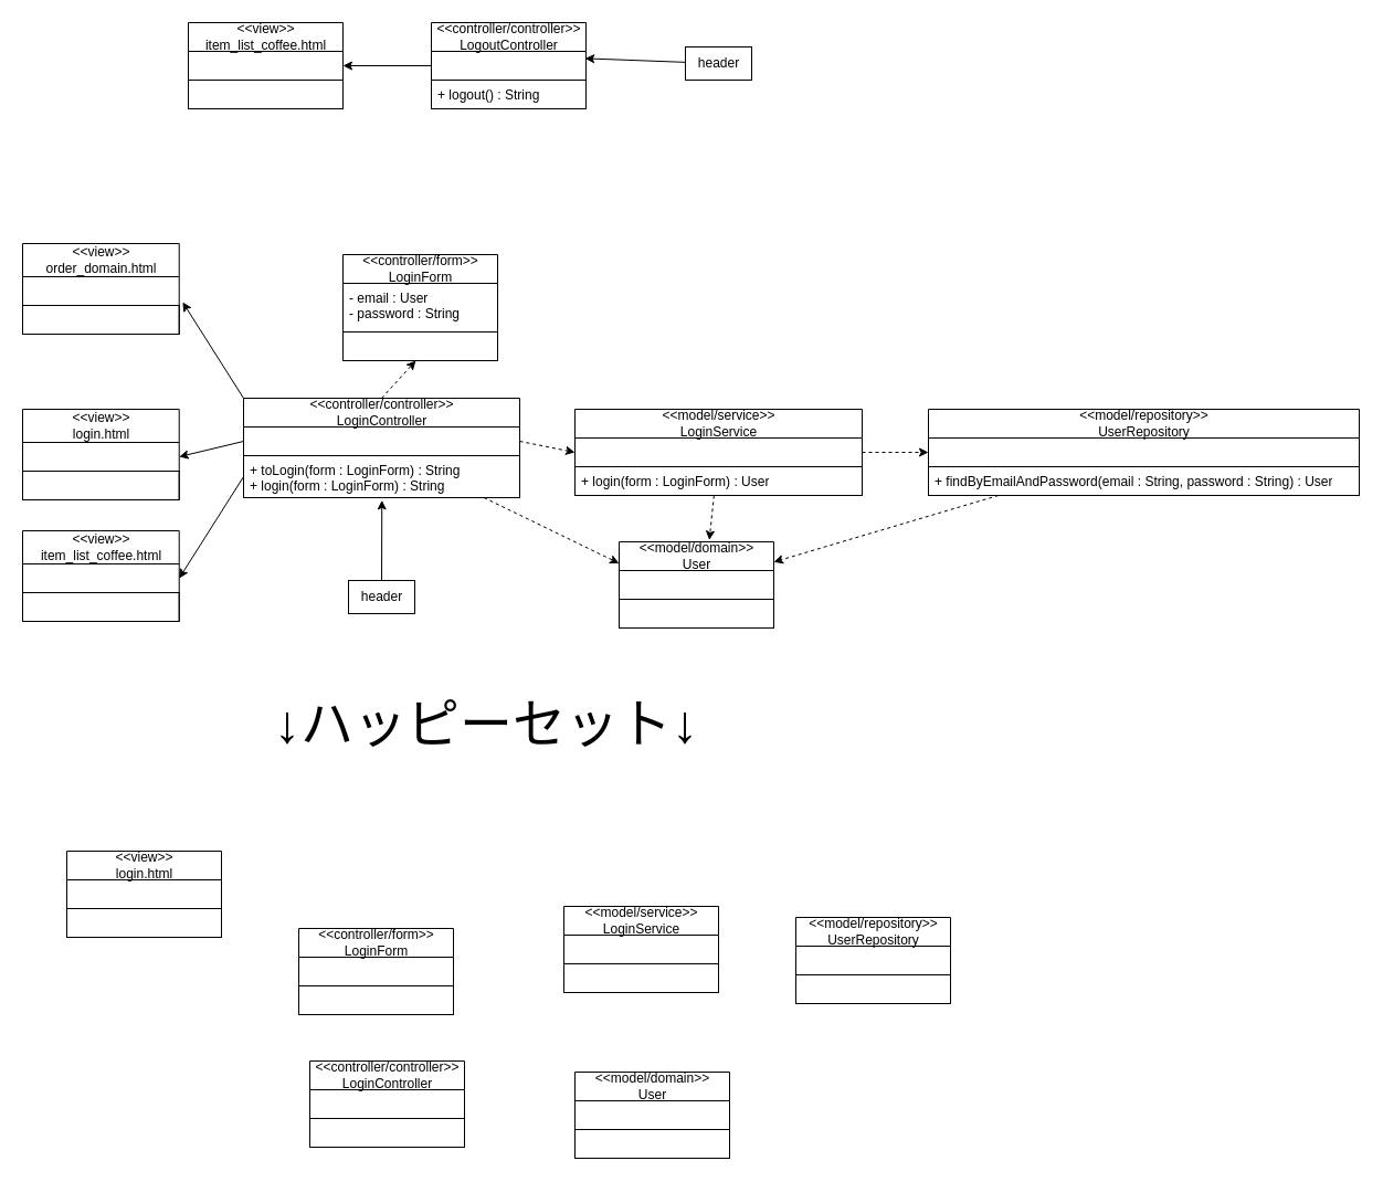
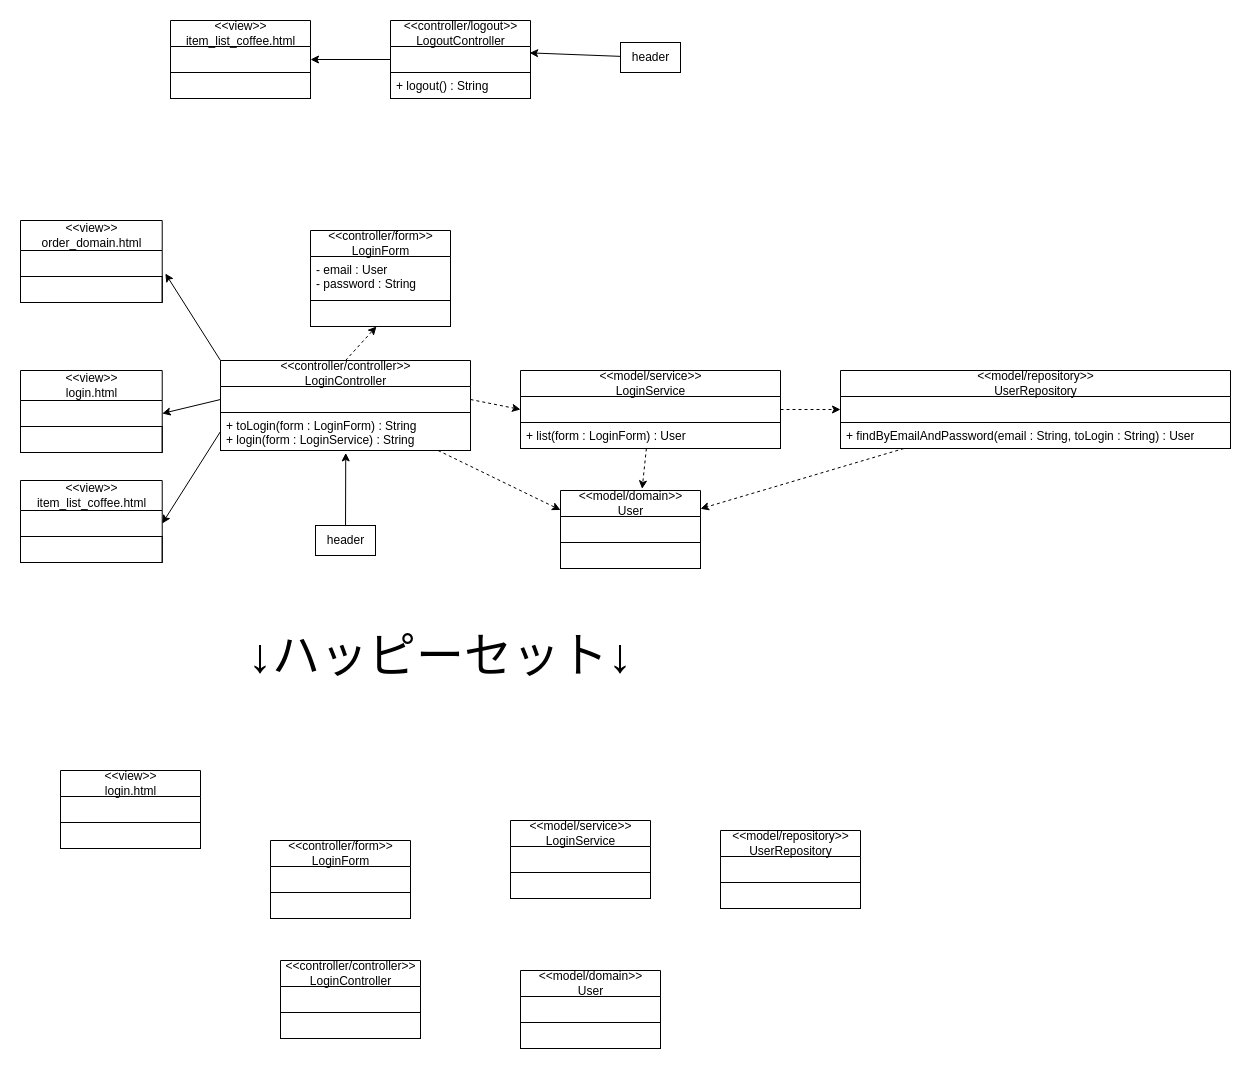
  <mxCell id="0" />
  <mxCell id="1" parent="0" />
  <mxCell id="2" value="&amp;lt;&amp;lt;view&amp;gt;&amp;gt;&lt;br&gt;login.html" style="swimlane;fontStyle=0;childLayout=stackLayout;horizontal=1;startSize=26;fillColor=none;horizontalStack=0;resizeParent=1;resizeParentMax=0;resizeLast=0;collapsible=1;marginBottom=0;html=1;" parent="1" vertex="1"><mxGeometry x="60" y="770" width="140" height="78" as="geometry" /></mxCell>
  <mxCell id="3" value="&amp;nbsp;" style="text;strokeColor=none;fillColor=none;align=left;verticalAlign=top;spacingLeft=4;spacingRight=4;overflow=hidden;rotatable=0;points=[[0,0.5],[1,0.5]];portConstraint=eastwest;whiteSpace=wrap;html=1;" parent="2" vertex="1"><mxGeometry y="26" width="140" height="26" as="geometry" /></mxCell>
  <mxCell id="4" value="&amp;nbsp;" style="text;strokeColor=default;fillColor=none;align=left;verticalAlign=top;spacingLeft=4;spacingRight=4;overflow=hidden;rotatable=0;points=[[0,0.5],[1,0.5]];portConstraint=eastwest;whiteSpace=wrap;html=1;" parent="2" vertex="1"><mxGeometry y="52" width="140" height="26" as="geometry" /></mxCell>
  <mxCell id="5" value="&amp;lt;&amp;lt;controller/form&amp;gt;&amp;gt;&lt;br&gt;LoginForm" style="swimlane;fontStyle=0;childLayout=stackLayout;horizontal=1;startSize=26;fillColor=none;horizontalStack=0;resizeParent=1;resizeParentMax=0;resizeLast=0;collapsible=1;marginBottom=0;html=1;" parent="1" vertex="1"><mxGeometry x="270" y="840" width="140" height="78" as="geometry" /></mxCell>
  <mxCell id="6" value="&amp;nbsp;" style="text;strokeColor=none;fillColor=none;align=left;verticalAlign=top;spacingLeft=4;spacingRight=4;overflow=hidden;rotatable=0;points=[[0,0.5],[1,0.5]];portConstraint=eastwest;whiteSpace=wrap;html=1;" parent="5" vertex="1"><mxGeometry y="26" width="140" height="26" as="geometry" /></mxCell>
  <mxCell id="7" value="&amp;nbsp;" style="text;strokeColor=default;fillColor=none;align=left;verticalAlign=top;spacingLeft=4;spacingRight=4;overflow=hidden;rotatable=0;points=[[0,0.5],[1,0.5]];portConstraint=eastwest;whiteSpace=wrap;html=1;" parent="5" vertex="1"><mxGeometry y="52" width="140" height="26" as="geometry" /></mxCell>
  <mxCell id="8" value="&amp;lt;&amp;lt;controller/controller&amp;gt;&amp;gt;&lt;br&gt;LoginController" style="swimlane;fontStyle=0;childLayout=stackLayout;horizontal=1;startSize=26;fillColor=none;horizontalStack=0;resizeParent=1;resizeParentMax=0;resizeLast=0;collapsible=1;marginBottom=0;html=1;" parent="1" vertex="1"><mxGeometry x="280" y="960" width="140" height="78" as="geometry" /></mxCell>
  <mxCell id="9" value="&amp;nbsp;" style="text;strokeColor=none;fillColor=none;align=left;verticalAlign=top;spacingLeft=4;spacingRight=4;overflow=hidden;rotatable=0;points=[[0,0.5],[1,0.5]];portConstraint=eastwest;whiteSpace=wrap;html=1;" parent="8" vertex="1"><mxGeometry y="26" width="140" height="26" as="geometry" /></mxCell>
  <mxCell id="10" value="&amp;nbsp;" style="text;strokeColor=default;fillColor=none;align=left;verticalAlign=top;spacingLeft=4;spacingRight=4;overflow=hidden;rotatable=0;points=[[0,0.5],[1,0.5]];portConstraint=eastwest;whiteSpace=wrap;html=1;" parent="8" vertex="1"><mxGeometry y="52" width="140" height="26" as="geometry" /></mxCell>
  <mxCell id="11" value="&amp;lt;&amp;lt;model/service&amp;gt;&amp;gt;&lt;br&gt;LoginService" style="swimlane;fontStyle=0;childLayout=stackLayout;horizontal=1;startSize=26;fillColor=none;horizontalStack=0;resizeParent=1;resizeParentMax=0;resizeLast=0;collapsible=1;marginBottom=0;html=1;" parent="1" vertex="1"><mxGeometry x="510" y="820" width="140" height="78" as="geometry" /></mxCell>
  <mxCell id="12" value="&amp;nbsp;" style="text;strokeColor=none;fillColor=none;align=left;verticalAlign=top;spacingLeft=4;spacingRight=4;overflow=hidden;rotatable=0;points=[[0,0.5],[1,0.5]];portConstraint=eastwest;whiteSpace=wrap;html=1;" parent="11" vertex="1"><mxGeometry y="26" width="140" height="26" as="geometry" /></mxCell>
  <mxCell id="13" value="&amp;nbsp;" style="text;strokeColor=default;fillColor=none;align=left;verticalAlign=top;spacingLeft=4;spacingRight=4;overflow=hidden;rotatable=0;points=[[0,0.5],[1,0.5]];portConstraint=eastwest;whiteSpace=wrap;html=1;" parent="11" vertex="1"><mxGeometry y="52" width="140" height="26" as="geometry" /></mxCell>
  <mxCell id="14" value="&amp;lt;&amp;lt;model/domain&amp;gt;&amp;gt;&lt;br&gt;User" style="swimlane;fontStyle=0;childLayout=stackLayout;horizontal=1;startSize=26;fillColor=none;horizontalStack=0;resizeParent=1;resizeParentMax=0;resizeLast=0;collapsible=1;marginBottom=0;html=1;" parent="1" vertex="1"><mxGeometry x="520" y="970" width="140" height="78" as="geometry" /></mxCell>
  <mxCell id="15" value="&amp;nbsp;" style="text;strokeColor=none;fillColor=none;align=left;verticalAlign=top;spacingLeft=4;spacingRight=4;overflow=hidden;rotatable=0;points=[[0,0.5],[1,0.5]];portConstraint=eastwest;whiteSpace=wrap;html=1;" parent="14" vertex="1"><mxGeometry y="26" width="140" height="26" as="geometry" /></mxCell>
  <mxCell id="16" value="&amp;nbsp;" style="text;strokeColor=default;fillColor=none;align=left;verticalAlign=top;spacingLeft=4;spacingRight=4;overflow=hidden;rotatable=0;points=[[0,0.5],[1,0.5]];portConstraint=eastwest;whiteSpace=wrap;html=1;" parent="14" vertex="1"><mxGeometry y="52" width="140" height="26" as="geometry" /></mxCell>
  <mxCell id="17" value="&amp;lt;&amp;lt;model/repository&amp;gt;&amp;gt;&lt;br&gt;UserRepository" style="swimlane;fontStyle=0;childLayout=stackLayout;horizontal=1;startSize=26;fillColor=none;horizontalStack=0;resizeParent=1;resizeParentMax=0;resizeLast=0;collapsible=1;marginBottom=0;html=1;" parent="1" vertex="1"><mxGeometry x="720" y="830" width="140" height="78" as="geometry" /></mxCell>
  <mxCell id="18" value="&amp;nbsp;" style="text;strokeColor=none;fillColor=none;align=left;verticalAlign=top;spacingLeft=4;spacingRight=4;overflow=hidden;rotatable=0;points=[[0,0.5],[1,0.5]];portConstraint=eastwest;whiteSpace=wrap;html=1;" parent="17" vertex="1"><mxGeometry y="26" width="140" height="26" as="geometry" /></mxCell>
  <mxCell id="19" value="&amp;nbsp;" style="text;strokeColor=default;fillColor=none;align=left;verticalAlign=top;spacingLeft=4;spacingRight=4;overflow=hidden;rotatable=0;points=[[0,0.5],[1,0.5]];portConstraint=eastwest;whiteSpace=wrap;html=1;" parent="17" vertex="1"><mxGeometry y="52" width="140" height="26" as="geometry" /></mxCell>
  <mxCell id="20" value="&lt;font style=&quot;font-size: 48px;&quot;&gt;↓ハッピーセット↓&lt;/font&gt;" style="text;html=1;strokeColor=none;fillColor=none;align=center;verticalAlign=middle;whiteSpace=wrap;rounded=0;" parent="1" vertex="1"><mxGeometry x="230" y="620" width="420" height="70" as="geometry" /></mxCell>
  <mxCell id="21" value="&amp;lt;&amp;lt;view&amp;gt;&amp;gt;&lt;br&gt;login.html" style="swimlane;fontStyle=0;childLayout=stackLayout;horizontal=1;startSize=30;fillColor=none;horizontalStack=0;resizeParent=1;resizeParentMax=0;resizeLast=0;collapsible=1;marginBottom=0;html=1;" parent="1" vertex="1"><mxGeometry x="20" y="370" width="141.73" height="82" as="geometry" /></mxCell>
  <mxCell id="22" value="&amp;nbsp;" style="text;strokeColor=none;fillColor=none;align=left;verticalAlign=top;spacingLeft=4;spacingRight=4;overflow=hidden;rotatable=0;points=[[0,0.5],[1,0.5]];portConstraint=eastwest;whiteSpace=wrap;html=1;" parent="21" vertex="1"><mxGeometry y="30" width="141.73" height="26" as="geometry" /></mxCell>
  <mxCell id="23" value="&amp;nbsp;" style="text;strokeColor=default;fillColor=none;align=left;verticalAlign=top;spacingLeft=4;spacingRight=4;overflow=hidden;rotatable=0;points=[[0,0.5],[1,0.5]];portConstraint=eastwest;whiteSpace=wrap;html=1;" parent="21" vertex="1"><mxGeometry y="56" width="141.73" height="26" as="geometry" /></mxCell>
  <mxCell id="24" value="&amp;lt;&amp;lt;controller/form&amp;gt;&amp;gt;&lt;br&gt;LoginForm" style="swimlane;fontStyle=0;childLayout=stackLayout;horizontal=1;startSize=26;fillColor=none;horizontalStack=0;resizeParent=1;resizeParentMax=0;resizeLast=0;collapsible=1;marginBottom=0;html=1;" parent="1" vertex="1"><mxGeometry x="310" y="230" width="140" height="96" as="geometry" /></mxCell>
  <mxCell id="25" value="- email : User&lt;br&gt;- password : String" style="text;strokeColor=none;fillColor=none;align=left;verticalAlign=top;spacingLeft=4;spacingRight=4;overflow=hidden;rotatable=0;points=[[0,0.5],[1,0.5]];portConstraint=eastwest;whiteSpace=wrap;html=1;" parent="24" vertex="1"><mxGeometry y="26" width="140" height="44" as="geometry" /></mxCell>
  <mxCell id="26" value="&amp;nbsp;" style="text;strokeColor=default;fillColor=none;align=left;verticalAlign=top;spacingLeft=4;spacingRight=4;overflow=hidden;rotatable=0;points=[[0,0.5],[1,0.5]];portConstraint=eastwest;whiteSpace=wrap;html=1;" parent="24" vertex="1"><mxGeometry y="70" width="140" height="26" as="geometry" /></mxCell>
  <mxCell id="27" style="edgeStyle=none;html=1;exitX=0.5;exitY=0;exitDx=0;exitDy=0;entryX=0.471;entryY=1;entryDx=0;entryDy=0;entryPerimeter=0;fontSize=48;dashed=1;" parent="1" source="30" target="26" edge="1"><mxGeometry relative="1" as="geometry" /></mxCell>
  <mxCell id="28" style="edgeStyle=none;html=1;entryX=0;entryY=0.25;entryDx=0;entryDy=0;dashed=1;fontSize=48;" parent="1" source="30" target="37" edge="1"><mxGeometry relative="1" as="geometry" /></mxCell>
  <mxCell id="29" style="edgeStyle=none;html=1;exitX=0;exitY=0;exitDx=0;exitDy=0;entryX=1.022;entryY=-0.115;entryDx=0;entryDy=0;entryPerimeter=0;fontSize=48;" parent="1" source="30" target="53" edge="1"><mxGeometry relative="1" as="geometry" /></mxCell>
  <mxCell id="30" value="&amp;lt;&amp;lt;controller/controller&amp;gt;&amp;gt;&lt;br&gt;LoginController" style="swimlane;fontStyle=0;childLayout=stackLayout;horizontal=1;startSize=26;fillColor=none;horizontalStack=0;resizeParent=1;resizeParentMax=0;resizeLast=0;collapsible=1;marginBottom=0;html=1;" parent="1" vertex="1"><mxGeometry x="220" y="360" width="250" height="90" as="geometry" /></mxCell>
  <mxCell id="31" value="&amp;nbsp;" style="text;strokeColor=none;fillColor=none;align=left;verticalAlign=top;spacingLeft=4;spacingRight=4;overflow=hidden;rotatable=0;points=[[0,0.5],[1,0.5]];portConstraint=eastwest;whiteSpace=wrap;html=1;" parent="30" vertex="1"><mxGeometry y="26" width="250" height="26" as="geometry" /></mxCell>
- <mxCell id="32" value="+ toLogin(form : LoginForm) : String&lt;br&gt;+ login(form : LoginForm) : String" style="text;strokeColor=default;fillColor=none;align=left;verticalAlign=top;spacingLeft=4;spacingRight=4;overflow=hidden;rotatable=0;points=[[0,0.5],[1,0.5]];portConstraint=eastwest;whiteSpace=wrap;html=1;" parent="30" vertex="1"><mxGeometry y="52" width="250" height="38" as="geometry" /></mxCell>
+ <mxCell id="32" value="+ toLogin(form : LoginForm) : String&lt;br&gt;+ login(form : LoginService) : String" style="text;strokeColor=default;fillColor=none;align=left;verticalAlign=top;spacingLeft=4;spacingRight=4;overflow=hidden;rotatable=0;points=[[0,0.5],[1,0.5]];portConstraint=eastwest;whiteSpace=wrap;html=1;" parent="30" vertex="1"><mxGeometry y="52" width="250" height="38" as="geometry" /></mxCell>
  <mxCell id="33" style="edgeStyle=none;html=1;entryX=0.583;entryY=-0.021;entryDx=0;entryDy=0;entryPerimeter=0;dashed=1;fontSize=48;" parent="1" source="34" target="37" edge="1"><mxGeometry relative="1" as="geometry" /></mxCell>
  <mxCell id="34" value="&amp;lt;&amp;lt;model/service&amp;gt;&amp;gt;&lt;br&gt;LoginService" style="swimlane;fontStyle=0;childLayout=stackLayout;horizontal=1;startSize=26;fillColor=none;horizontalStack=0;resizeParent=1;resizeParentMax=0;resizeLast=0;collapsible=1;marginBottom=0;html=1;" parent="1" vertex="1"><mxGeometry x="520" y="370" width="260" height="78" as="geometry" /></mxCell>
  <mxCell id="35" value="&amp;nbsp;" style="text;strokeColor=none;fillColor=none;align=left;verticalAlign=top;spacingLeft=4;spacingRight=4;overflow=hidden;rotatable=0;points=[[0,0.5],[1,0.5]];portConstraint=eastwest;whiteSpace=wrap;html=1;" parent="34" vertex="1"><mxGeometry y="26" width="260" height="26" as="geometry" /></mxCell>
- <mxCell id="36" value="+ login(form : LoginForm) : User" style="text;strokeColor=default;fillColor=none;align=left;verticalAlign=top;spacingLeft=4;spacingRight=4;overflow=hidden;rotatable=0;points=[[0,0.5],[1,0.5]];portConstraint=eastwest;whiteSpace=wrap;html=1;" parent="34" vertex="1"><mxGeometry y="52" width="260" height="26" as="geometry" /></mxCell>
+ <mxCell id="36" value="+ list(form : LoginForm) : User" style="text;strokeColor=default;fillColor=none;align=left;verticalAlign=top;spacingLeft=4;spacingRight=4;overflow=hidden;rotatable=0;points=[[0,0.5],[1,0.5]];portConstraint=eastwest;whiteSpace=wrap;html=1;" parent="34" vertex="1"><mxGeometry y="52" width="260" height="26" as="geometry" /></mxCell>
  <mxCell id="37" value="&amp;lt;&amp;lt;model/domain&amp;gt;&amp;gt;&lt;br&gt;User" style="swimlane;fontStyle=0;childLayout=stackLayout;horizontal=1;startSize=26;fillColor=none;horizontalStack=0;resizeParent=1;resizeParentMax=0;resizeLast=0;collapsible=1;marginBottom=0;html=1;" parent="1" vertex="1"><mxGeometry x="560" y="490" width="140" height="78" as="geometry" /></mxCell>
  <mxCell id="38" value="&amp;nbsp;" style="text;strokeColor=none;fillColor=none;align=left;verticalAlign=top;spacingLeft=4;spacingRight=4;overflow=hidden;rotatable=0;points=[[0,0.5],[1,0.5]];portConstraint=eastwest;whiteSpace=wrap;html=1;" parent="37" vertex="1"><mxGeometry y="26" width="140" height="26" as="geometry" /></mxCell>
  <mxCell id="39" value="&amp;nbsp;" style="text;strokeColor=default;fillColor=none;align=left;verticalAlign=top;spacingLeft=4;spacingRight=4;overflow=hidden;rotatable=0;points=[[0,0.5],[1,0.5]];portConstraint=eastwest;whiteSpace=wrap;html=1;" parent="37" vertex="1"><mxGeometry y="52" width="140" height="26" as="geometry" /></mxCell>
  <mxCell id="40" style="edgeStyle=none;html=1;dashed=1;fontSize=48;" parent="1" source="41" target="37" edge="1"><mxGeometry relative="1" as="geometry" /></mxCell>
  <mxCell id="41" value="&amp;lt;&amp;lt;model/repository&amp;gt;&amp;gt;&lt;br&gt;UserRepository" style="swimlane;fontStyle=0;childLayout=stackLayout;horizontal=1;startSize=26;fillColor=none;horizontalStack=0;resizeParent=1;resizeParentMax=0;resizeLast=0;collapsible=1;marginBottom=0;html=1;" parent="1" vertex="1"><mxGeometry x="840" y="370" width="390" height="78" as="geometry" /></mxCell>
  <mxCell id="42" value="&amp;nbsp;" style="text;strokeColor=none;fillColor=none;align=left;verticalAlign=top;spacingLeft=4;spacingRight=4;overflow=hidden;rotatable=0;points=[[0,0.5],[1,0.5]];portConstraint=eastwest;whiteSpace=wrap;html=1;" parent="41" vertex="1"><mxGeometry y="26" width="390" height="26" as="geometry" /></mxCell>
- <mxCell id="43" value="+ findByEmailAndPassword(email : String, password : String) : User" style="text;strokeColor=default;fillColor=none;align=left;verticalAlign=top;spacingLeft=4;spacingRight=4;overflow=hidden;rotatable=0;points=[[0,0.5],[1,0.5]];portConstraint=eastwest;whiteSpace=wrap;html=1;" parent="41" vertex="1"><mxGeometry y="52" width="390" height="26" as="geometry" /></mxCell>
+ <mxCell id="43" value="+ findByEmailAndPassword(email : String, toLogin : String) : User" style="text;strokeColor=default;fillColor=none;align=left;verticalAlign=top;spacingLeft=4;spacingRight=4;overflow=hidden;rotatable=0;points=[[0,0.5],[1,0.5]];portConstraint=eastwest;whiteSpace=wrap;html=1;" parent="41" vertex="1"><mxGeometry y="52" width="390" height="26" as="geometry" /></mxCell>
  <mxCell id="44" style="edgeStyle=none;html=1;exitX=1;exitY=0.5;exitDx=0;exitDy=0;entryX=0;entryY=0.5;entryDx=0;entryDy=0;dashed=1;fontSize=48;" parent="1" source="31" target="35" edge="1"><mxGeometry relative="1" as="geometry" /></mxCell>
  <mxCell id="45" style="edgeStyle=none;html=1;exitX=1;exitY=0.5;exitDx=0;exitDy=0;entryX=0;entryY=0.5;entryDx=0;entryDy=0;dashed=1;fontSize=48;" parent="1" source="35" target="42" edge="1"><mxGeometry relative="1" as="geometry" /></mxCell>
  <mxCell id="46" style="edgeStyle=none;html=1;exitX=0;exitY=0.5;exitDx=0;exitDy=0;entryX=1;entryY=0.5;entryDx=0;entryDy=0;fontSize=48;" parent="1" source="31" target="22" edge="1"><mxGeometry relative="1" as="geometry" /></mxCell>
  <mxCell id="47" value="&amp;lt;&amp;lt;view&amp;gt;&amp;gt;&lt;br&gt;item_list_coffee.html" style="swimlane;fontStyle=0;childLayout=stackLayout;horizontal=1;startSize=30;fillColor=none;horizontalStack=0;resizeParent=1;resizeParentMax=0;resizeLast=0;collapsible=1;marginBottom=0;html=1;" parent="1" vertex="1"><mxGeometry x="20" y="480" width="141.73" height="82" as="geometry" /></mxCell>
  <mxCell id="48" value="&amp;nbsp;" style="text;strokeColor=none;fillColor=none;align=left;verticalAlign=top;spacingLeft=4;spacingRight=4;overflow=hidden;rotatable=0;points=[[0,0.5],[1,0.5]];portConstraint=eastwest;whiteSpace=wrap;html=1;" parent="47" vertex="1"><mxGeometry y="30" width="141.73" height="26" as="geometry" /></mxCell>
  <mxCell id="49" value="&amp;nbsp;" style="text;strokeColor=default;fillColor=none;align=left;verticalAlign=top;spacingLeft=4;spacingRight=4;overflow=hidden;rotatable=0;points=[[0,0.5],[1,0.5]];portConstraint=eastwest;whiteSpace=wrap;html=1;" parent="47" vertex="1"><mxGeometry y="56" width="141.73" height="26" as="geometry" /></mxCell>
  <mxCell id="50" style="edgeStyle=none;html=1;exitX=0;exitY=0.5;exitDx=0;exitDy=0;entryX=1;entryY=0.5;entryDx=0;entryDy=0;fontSize=48;" parent="1" source="32" target="48" edge="1"><mxGeometry relative="1" as="geometry" /></mxCell>
  <mxCell id="51" value="&amp;lt;&amp;lt;view&amp;gt;&amp;gt;&lt;br&gt;order_domain.html" style="swimlane;fontStyle=0;childLayout=stackLayout;horizontal=1;startSize=30;fillColor=none;horizontalStack=0;resizeParent=1;resizeParentMax=0;resizeLast=0;collapsible=1;marginBottom=0;html=1;" parent="1" vertex="1"><mxGeometry x="20" y="220" width="141.73" height="82" as="geometry" /></mxCell>
  <mxCell id="52" value="&amp;nbsp;" style="text;strokeColor=none;fillColor=none;align=left;verticalAlign=top;spacingLeft=4;spacingRight=4;overflow=hidden;rotatable=0;points=[[0,0.5],[1,0.5]];portConstraint=eastwest;whiteSpace=wrap;html=1;" parent="51" vertex="1"><mxGeometry y="30" width="141.73" height="26" as="geometry" /></mxCell>
  <mxCell id="53" value="&amp;nbsp;" style="text;strokeColor=default;fillColor=none;align=left;verticalAlign=top;spacingLeft=4;spacingRight=4;overflow=hidden;rotatable=0;points=[[0,0.5],[1,0.5]];portConstraint=eastwest;whiteSpace=wrap;html=1;" parent="51" vertex="1"><mxGeometry y="56" width="141.73" height="26" as="geometry" /></mxCell>
  <mxCell id="54" value="&amp;lt;&amp;lt;view&amp;gt;&amp;gt;&lt;br&gt;item_list_coffee.html" style="swimlane;fontStyle=0;childLayout=stackLayout;horizontal=1;startSize=26;fillColor=none;horizontalStack=0;resizeParent=1;resizeParentMax=0;resizeLast=0;collapsible=1;marginBottom=0;html=1;" parent="1" vertex="1"><mxGeometry x="170" y="20" width="140" height="78" as="geometry" /></mxCell>
  <mxCell id="55" value="&amp;nbsp;" style="text;strokeColor=none;fillColor=none;align=left;verticalAlign=top;spacingLeft=4;spacingRight=4;overflow=hidden;rotatable=0;points=[[0,0.5],[1,0.5]];portConstraint=eastwest;whiteSpace=wrap;html=1;" parent="54" vertex="1"><mxGeometry y="26" width="140" height="26" as="geometry" /></mxCell>
  <mxCell id="56" value="&amp;nbsp;" style="text;strokeColor=default;fillColor=none;align=left;verticalAlign=top;spacingLeft=4;spacingRight=4;overflow=hidden;rotatable=0;points=[[0,0.5],[1,0.5]];portConstraint=eastwest;whiteSpace=wrap;html=1;" parent="54" vertex="1"><mxGeometry y="52" width="140" height="26" as="geometry" /></mxCell>
- <mxCell id="57" value="&amp;lt;&amp;lt;controller/controller&amp;gt;&amp;gt;&lt;br&gt;LogoutController" style="swimlane;fontStyle=0;childLayout=stackLayout;horizontal=1;startSize=26;fillColor=none;horizontalStack=0;resizeParent=1;resizeParentMax=0;resizeLast=0;collapsible=1;marginBottom=0;html=1;" parent="1" vertex="1"><mxGeometry x="390" y="20" width="140" height="78" as="geometry" /></mxCell>
+ <mxCell id="57" value="&amp;lt;&amp;lt;controller/logout&amp;gt;&amp;gt;&lt;br&gt;LogoutController" style="swimlane;fontStyle=0;childLayout=stackLayout;horizontal=1;startSize=26;fillColor=none;horizontalStack=0;resizeParent=1;resizeParentMax=0;resizeLast=0;collapsible=1;marginBottom=0;html=1;" parent="1" vertex="1"><mxGeometry x="390" y="20" width="140" height="78" as="geometry" /></mxCell>
  <mxCell id="58" value="&amp;nbsp;" style="text;strokeColor=none;fillColor=none;align=left;verticalAlign=top;spacingLeft=4;spacingRight=4;overflow=hidden;rotatable=0;points=[[0,0.5],[1,0.5]];portConstraint=eastwest;whiteSpace=wrap;html=1;" parent="57" vertex="1"><mxGeometry y="26" width="140" height="26" as="geometry" /></mxCell>
  <mxCell id="59" value="+ logout() : String" style="text;strokeColor=default;fillColor=none;align=left;verticalAlign=top;spacingLeft=4;spacingRight=4;overflow=hidden;rotatable=0;points=[[0,0.5],[1,0.5]];portConstraint=eastwest;whiteSpace=wrap;html=1;" parent="57" vertex="1"><mxGeometry y="52" width="140" height="26" as="geometry" /></mxCell>
  <mxCell id="60" style="edgeStyle=none;html=1;entryX=1;entryY=0.5;entryDx=0;entryDy=0;fontSize=48;" parent="1" source="58" target="55" edge="1"><mxGeometry relative="1" as="geometry" /></mxCell>
  <mxCell id="61" style="edgeStyle=none;html=1;entryX=0.994;entryY=0.246;entryDx=0;entryDy=0;entryPerimeter=0;fontSize=12;" parent="1" source="62" target="58" edge="1"><mxGeometry relative="1" as="geometry" /></mxCell>
  <mxCell id="62" value="header" style="text;html=1;align=center;verticalAlign=middle;resizable=0;points=[];autosize=1;strokeColor=default;fillColor=none;fontSize=12;" parent="1" vertex="1"><mxGeometry x="620" y="42" width="60" height="30" as="geometry" /></mxCell>
  <mxCell id="63" style="edgeStyle=none;html=1;entryX=0.501;entryY=1.063;entryDx=0;entryDy=0;entryPerimeter=0;fontSize=12;" parent="1" source="64" target="32" edge="1"><mxGeometry relative="1" as="geometry" /></mxCell>
  <mxCell id="64" value="header" style="text;html=1;align=center;verticalAlign=middle;resizable=0;points=[];autosize=1;strokeColor=default;fillColor=none;fontSize=12;" parent="1" vertex="1"><mxGeometry x="315" y="525" width="60" height="30" as="geometry" /></mxCell>
